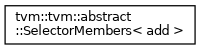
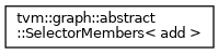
  digraph {
    rankdir=LR
-   n1 [color=black fillcolor=white fontname=Helvetica fontsize=10 height=0.2 label="tvm::tvm::abstract\l::SelectorMembers\< add \>" shape=record style=filled width=0.4]
+   n1 [color=black fillcolor=white fontname=Helvetica fontsize=10 height=0.2 label="tvm::graph::abstract\l::SelectorMembers\< add \>" shape=record style=filled width=0.4]
  }
